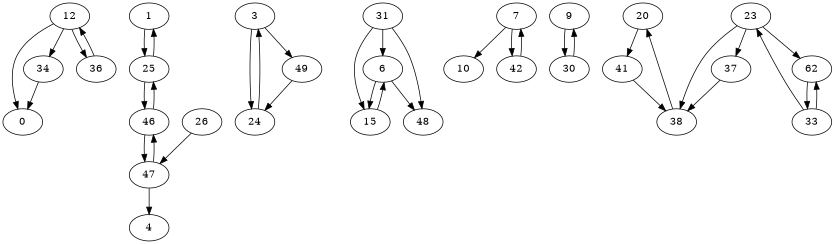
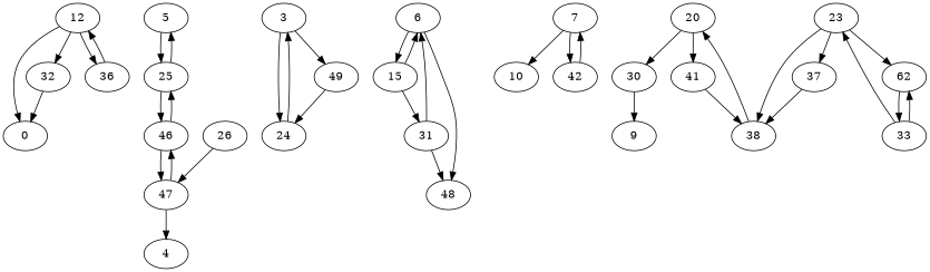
  digraph {
    12
    0
-   32 [label=34]
+   32
    36
-   1
+   1 [label=5]
    25
    46
    47
    n9 [label=3]
    24
    49
    26
    4
    6
    15
    48
    31
    7
    10
    42
    9
    30
    20
    41
    38
    n26 [label=62]
    33
    23
    37
    12 -> 0
    12 -> 32
    12 -> 36
    32 -> 0
    36 -> 12
    1 -> 25
    25 -> 1
    25 -> 46
    46 -> 25
    46 -> 47
    47 -> 46
    47 -> 4
    n9 -> 24
    n9 -> 49
    24 -> n9
    49 -> 24
    26 -> 47
    6 -> 15
    6 -> 48
    15 -> 6
-   31 -> 15
+   15 -> 31
    31 -> 6
    31 -> 48
    7 -> 10
    7 -> 42
    42 -> 7
-   9 -> 30
+   20 -> 30
    30 -> 9
    20 -> 41
    41 -> 38
    38 -> 20
    n26 -> 33
    33 -> n26
    33 -> 23
    23 -> 38
    23 -> n26
    23 -> 37
    37 -> 38
  }
